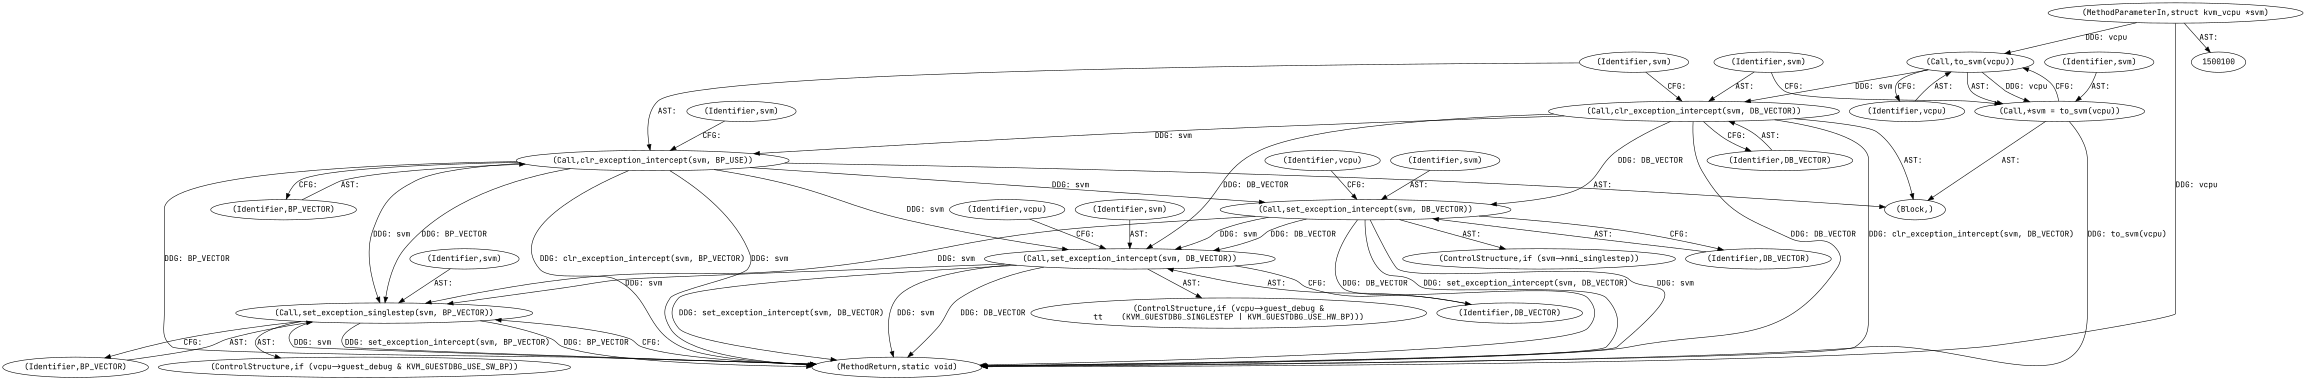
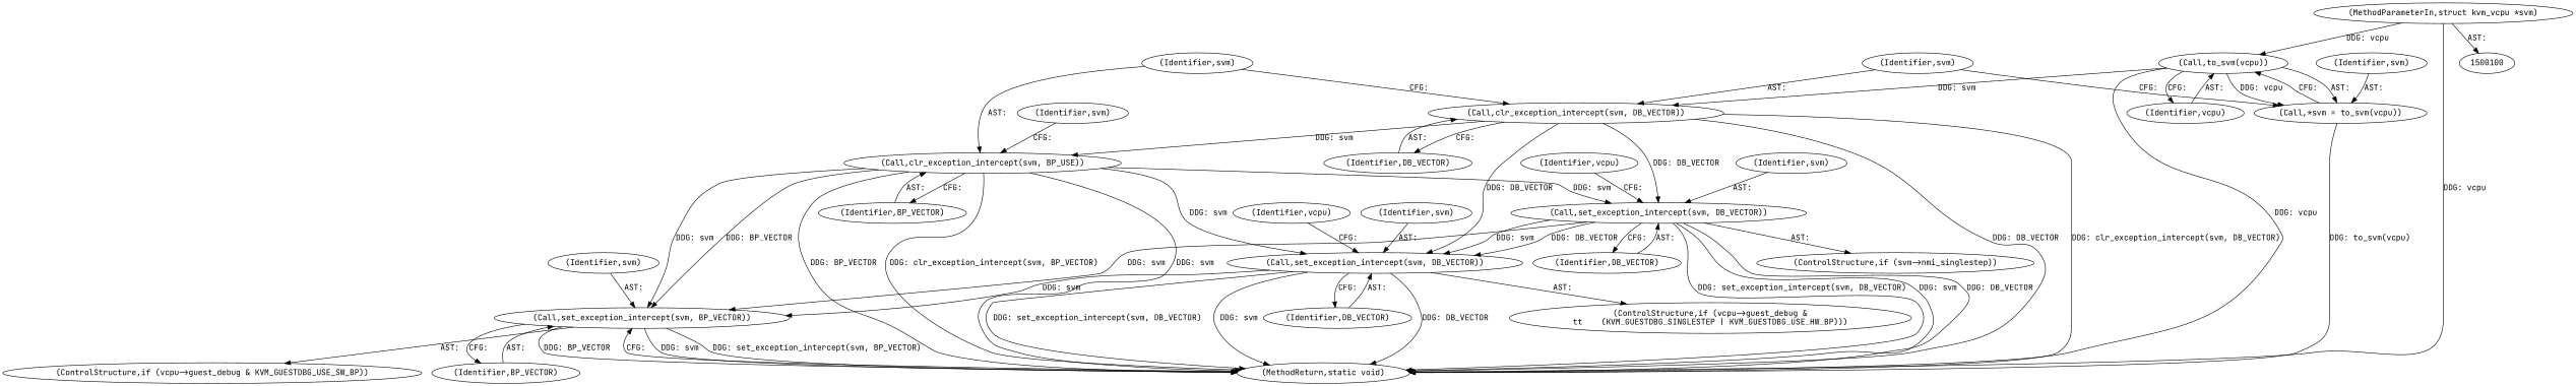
  digraph {
    fontname="JetBrains Mono"
    node [fontname="JetBrains Mono"]
    edge [fontname="JetBrains Mono"]
    n1 [label="(Call,set_exception_intercept(svm, DB_VECTOR))"]
    n2 [label="(Call,set_exception_intercept(svm, DB_VECTOR))"]
-   n3 [label="(Call,set_exception_singlestep(svm, BP_VECTOR))"]
+   n3 [label="(Call,set_exception_intercept(svm, BP_VECTOR))"]
    n4 [label="(MethodReturn,static void)"]
    n5 [label="(ControlStructure,if (svm->nmi_singlestep))"]
    n6 [label="(Identifier,DB_VECTOR)"]
    n7 [label="(Identifier,DB_VECTOR)"]
    n8 [label="(ControlStructure,if (vcpu->guest_debug &\n\t\t    (KVM_GUESTDBG_SINGLESTEP | KVM_GUESTDBG_USE_HW_BP)))"]
    n9 [label="(Identifier,BP_VECTOR)"]
    n10 [label="(ControlStructure,if (vcpu->guest_debug & KVM_GUESTDBG_USE_SW_BP))"]
    n11 [label="(Call,clr_exception_intercept(svm, BP_USE))"]
-   n12 [label="(Block,)"]
    n13 [label="(Identifier,BP_VECTOR)"]
    n14 [label="(Call,clr_exception_intercept(svm, DB_VECTOR))"]
    n15 [label="(Identifier,DB_VECTOR)"]
    n16 [label="(Call,*svm = to_svm(vcpu))"]
    n17 [label="(Call,to_svm(vcpu))"]
    n18 [label="(Identifier,vcpu)"]
    n19 [label="(MethodParameterIn,struct kvm_vcpu *svm)"]
    n20 [label=1500100]
    n21 [label="(Identifier,svm)"]
    n22 [label="(Identifier,svm)"]
    n23 [label="(Identifier,svm)"]
    n24 [label="(Identifier,vcpu)"]
    n25 [label="(Identifier,svm)"]
    n26 [label="(Identifier,svm)"]
    n27 [label="(Identifier,svm)"]
    n28 [label="(Identifier,svm)"]
    n29 [label="(Identifier,vcpu)"]
    n1 -> n2 [label="DDG: svm"]
    n1 -> n2 [label="DDG: DB_VECTOR"]
    n1 -> n3 [label="DDG: svm"]
    n1 -> n4 [label="DDG: set_exception_intercept(svm, DB_VECTOR)"]
    n1 -> n4 [label="DDG: svm"]
    n1 -> n4 [label="DDG: DB_VECTOR"]
    n1 -> n5 [label="AST: "]
    n1 -> n6 [label="CFG: "]
    n2 -> n3 [label="DDG: svm"]
    n2 -> n4 [label="DDG: DB_VECTOR"]
    n2 -> n4 [label="DDG: set_exception_intercept(svm, DB_VECTOR)"]
    n2 -> n4 [label="DDG: svm"]
    n2 -> n7 [label="CFG: "]
    n2 -> n8 [label="AST: "]
    n3 -> n4 [label="DDG: svm"]
    n3 -> n4 [label="DDG: set_exception_intercept(svm, BP_VECTOR)"]
    n3 -> n4 [label="DDG: BP_VECTOR"]
    n3 -> n9 [label="CFG: "]
    n3 -> n10 [label="AST: "]
    n4 -> n3 [label="CFG: "]
    n6 -> n1 [label="AST: "]
    n7 -> n2 [label="AST: "]
    n9 -> n3 [label="AST: "]
    n11 -> n1 [label="DDG: svm"]
    n11 -> n2 [label="DDG: svm"]
    n11 -> n3 [label="DDG: svm"]
    n11 -> n3 [label="DDG: BP_VECTOR"]
    n11 -> n4 [label="DDG: svm"]
    n11 -> n4 [label="DDG: BP_VECTOR"]
    n11 -> n4 [label="DDG: clr_exception_intercept(svm, BP_VECTOR)"]
-   n11 -> n12 [label="AST: "]
    n11 -> n13 [label="CFG: "]
    n13 -> n11 [label="AST: "]
    n14 -> n1 [label="DDG: DB_VECTOR"]
    n14 -> n2 [label="DDG: DB_VECTOR"]
    n14 -> n4 [label="DDG: clr_exception_intercept(svm, DB_VECTOR)"]
    n14 -> n4 [label="DDG: DB_VECTOR"]
    n14 -> n11 [label="DDG: svm"]
-   n14 -> n12 [label="AST: "]
    n14 -> n15 [label="CFG: "]
    n15 -> n14 [label="AST: "]
    n16 -> n4 [label="DDG: to_svm(vcpu)"]
-   n16 -> n12 [label="AST: "]
    n16 -> n17 [label="CFG: "]
+   n17 -> n4 [label="DDG: vcpu"]
    n17 -> n14 [label="DDG: svm"]
    n17 -> n16 [label="AST: "]
    n17 -> n16 [label="DDG: vcpu"]
    n17 -> n18 [label="CFG: "]
    n18 -> n17 [label="AST: "]
    n19 -> n4 [label="DDG: vcpu"]
    n19 -> n17 [label="DDG: vcpu"]
    n19 -> n20 [label="AST: "]
    n21 -> n1 [label="AST: "]
    n22 -> n11 [label="CFG: "]
    n23 -> n3 [label="AST: "]
    n24 -> n2 [label="CFG: "]
    n25 -> n14 [label="AST: "]
    n25 -> n16 [label="CFG: "]
    n26 -> n11 [label="AST: "]
    n26 -> n14 [label="CFG: "]
    n27 -> n16 [label="AST: "]
    n28 -> n2 [label="AST: "]
    n29 -> n1 [label="CFG: "]
  }
